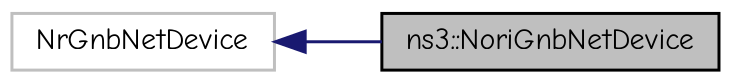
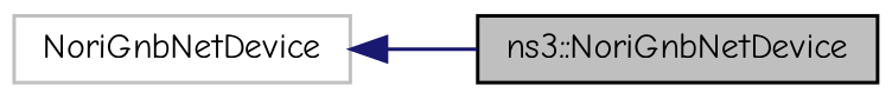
  digraph {
    rankdir=LR
    fontname="Comic Neue"
    node [fontname="Comic Neue" fontsize=10 shape=record style=filled]
    n1 [color=black fillcolor=grey75 fontcolor=black height=0.2 label="ns3::NoriGnbNetDevice" width=0.4]
-   n2 [color=grey75 fillcolor=white height=0.2 label=NrGnbNetDevice width=0.4]
+   n2 [color=grey75 fillcolor=white height=0.2 label=NoriGnbNetDevice width=0.4]
    n2 -> n1 [color=midnightblue dir=back fontname="Comic Neue" fontsize=10 labelfontname=Helvetica labelfontsize=10 style=solid]
  }
